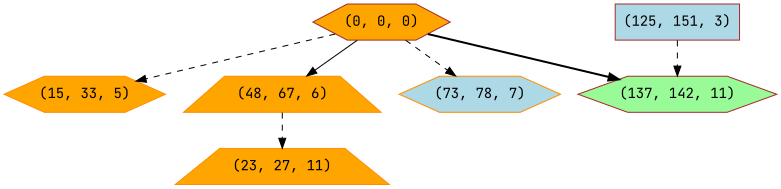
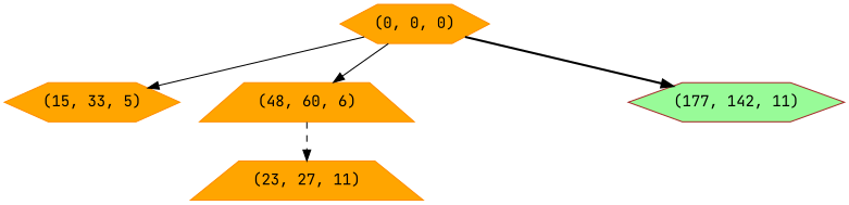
  digraph {
    fontname="JetBrains Mono"
    node [color=darkorange fillcolor=orange fontname="JetBrains Mono" shape=hexagon style=filled]
    edge [fontname="JetBrains Mono" style=dashed]
-   "(0, 0, 0)" [color=brown]
+   "(0, 0, 0)"
    "(15, 33, 5)"
-   "(48, 60, 6)" [shape=trapezium label="(48, 67, 6)"]
-   "(73, 78, 7)" [fillcolor=lightblue]
-   "(137, 142, 11)" [color=brown fillcolor=palegreen]
+   "(48, 60, 6)" [shape=trapezium]
+   "(137, 142, 11)" [color=brown fillcolor=palegreen label="(177, 142, 11)"]
    "(23, 27, 11)" [shape=trapezium]
-   "(125, 151, 3)" [color=brown fillcolor=lightblue shape=box]
-   "(0, 0, 0)" -> "(15, 33, 5)"
+   "(0, 0, 0)" -> "(15, 33, 5)" [style=solid]
    "(0, 0, 0)" -> "(48, 60, 6)" [style=solid]
-   "(0, 0, 0)" -> "(73, 78, 7)"
    "(0, 0, 0)" -> "(137, 142, 11)" [style=bold]
    "(48, 60, 6)" -> "(23, 27, 11)"
-   "(125, 151, 3)" -> "(137, 142, 11)"
  }
